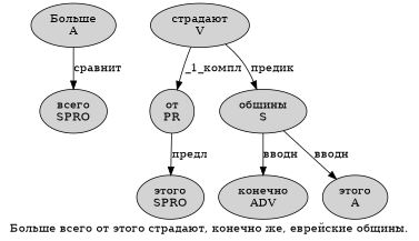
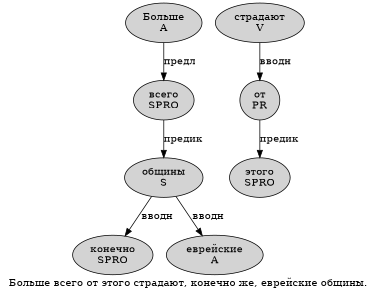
  digraph {
    label="Больше всего от этого страдают, конечно же, еврейские общины."
    node [fillcolor=lightgray penwidth=1 shape=ellipse style=filled]
    n1 [label="Больше\nA"]
    n2 [label="всего\nSPRO"]
    n3 [label="страдают\nV"]
    n4 [label="от\nPR"]
    n5 [label="общины\nS"]
    n6 [label="этого\nSPRO"]
-   n7 [label="конечно\nADV"]
-   n8 [label="этого\nA"]
-   n1 -> n2 [label="сравнит"]
-   n3 -> n4 [label="_1_компл"]
-   n3 -> n5 [label="предик"]
-   n4 -> n6 [label="предл"]
+   n7 [label="конечно\nSPRO"]
+   n8 [label="еврейские\nA"]
+   n1 -> n2 [label="предл"]
+   n3 -> n4 [label="вводн"]
+   n2 -> n5 [label="предик"]
+   n4 -> n6 [label="предик"]
    n5 -> n7 [label="вводн"]
    n5 -> n8 [label="вводн"]
  }
